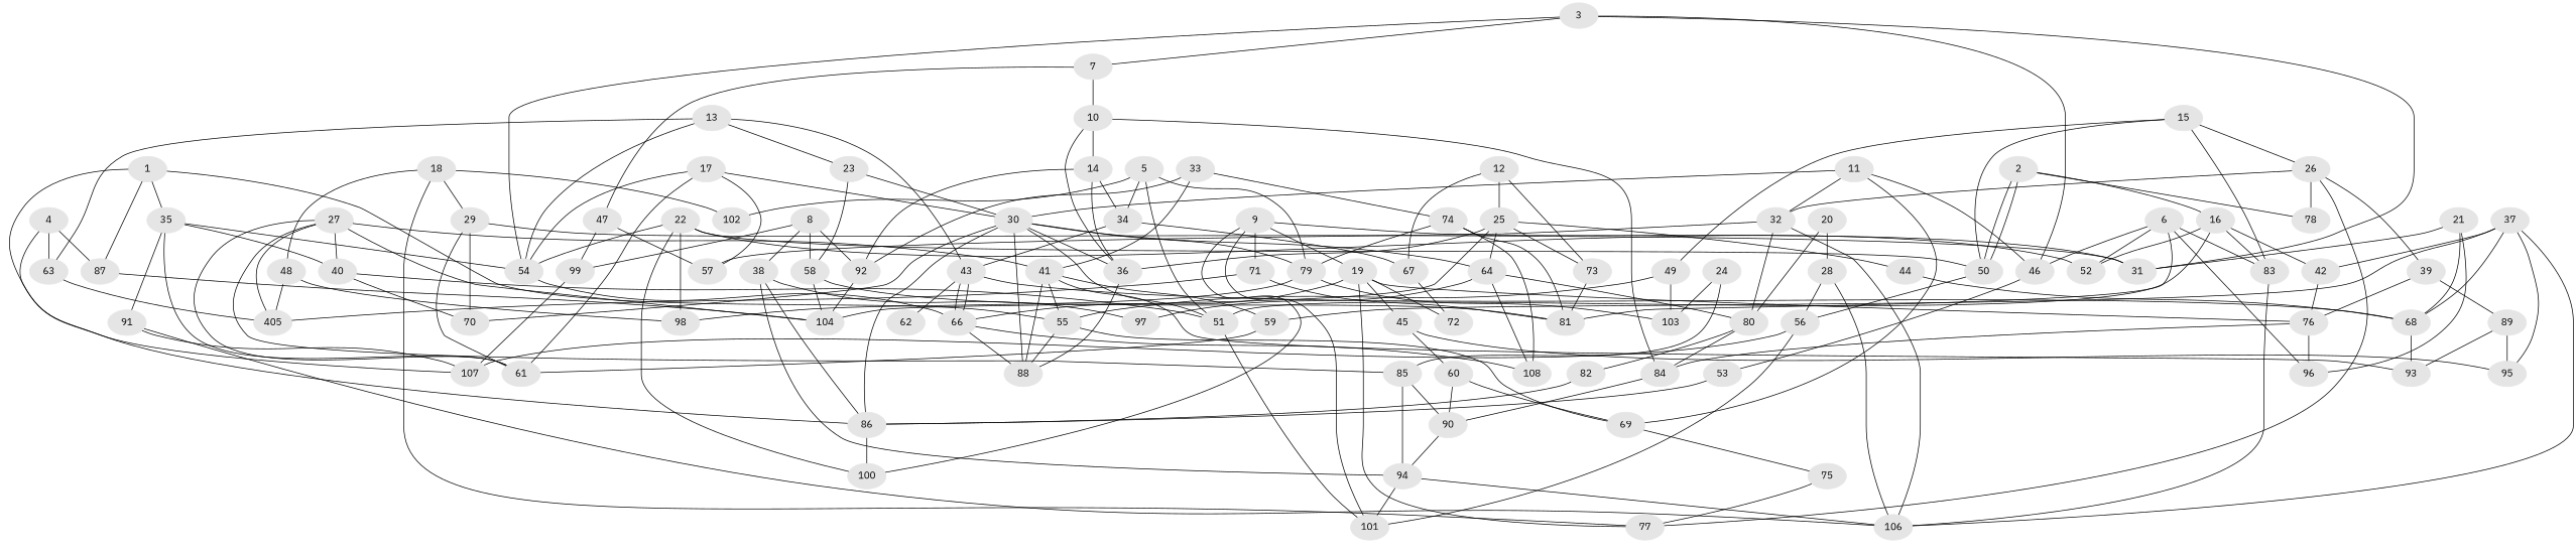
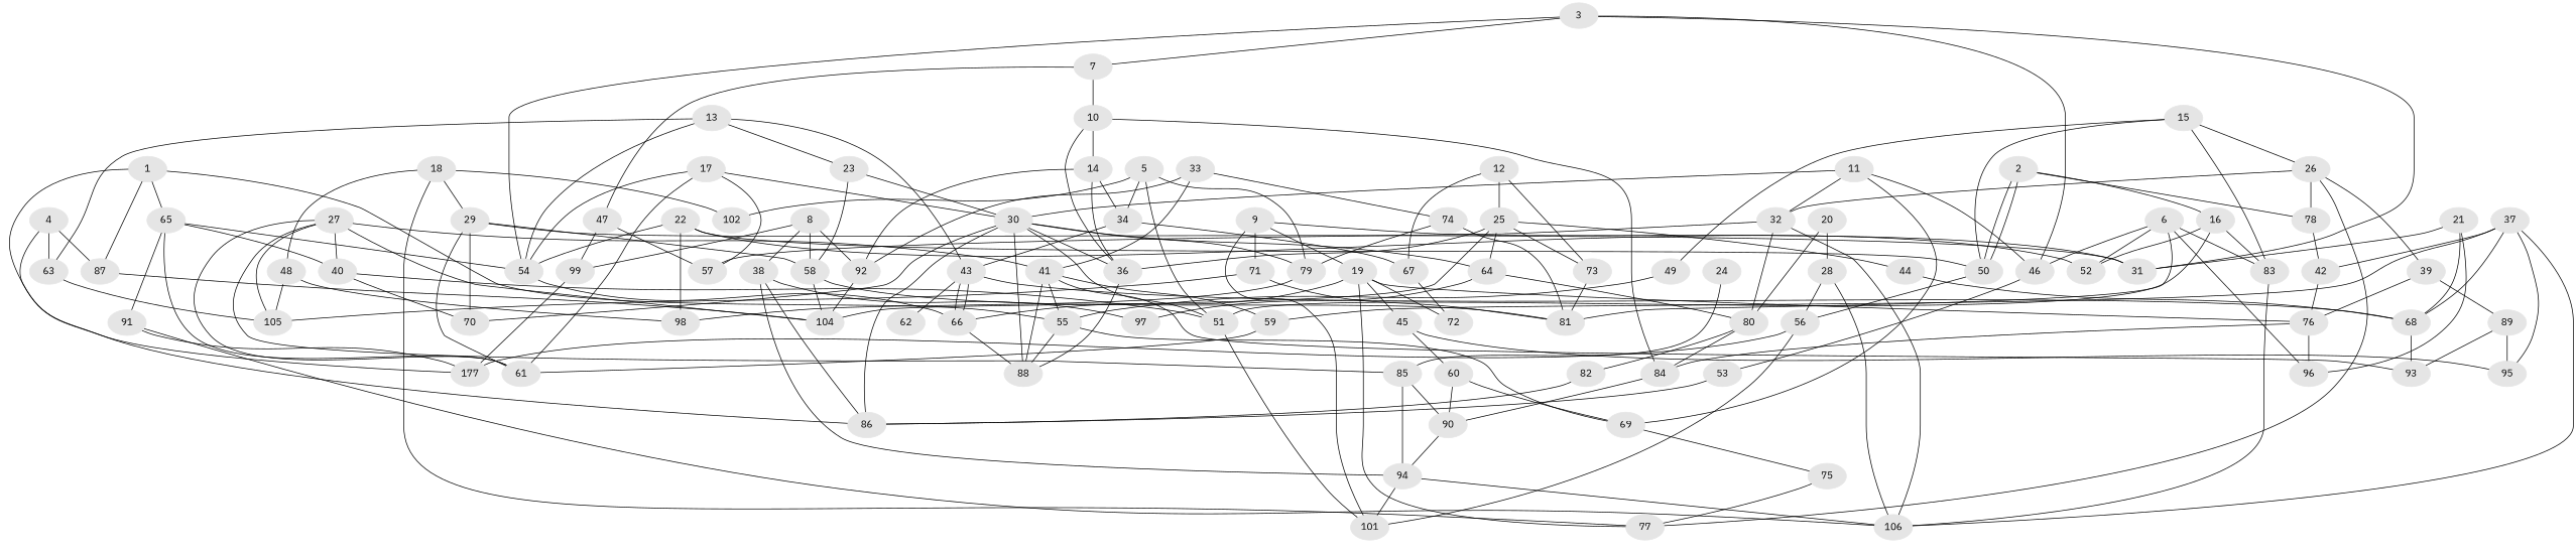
  graph {
    fontname="IBM Plex Sans"
    node [color=gray90 fontname="IBM Plex Sans" style=filled]
    edge [fontname="IBM Plex Sans"]
    1
-   35
+   35 [label=65]
    55
    87
-   107
+   107 [label=177]
    54
    61
    40
    91
    69
    88
    104
    2
    16
    50
    78
    51
    52
    83
    42
    56
    3
    7
    31
    46
    10
    47
    53
    66
    4
    63
    86
-   105 [label=405]
-   100
+   105
    5
    34
    79
    102
    67
    43
    101
    98
-   103
    6
    81
    96
    106
    14
    36
    84
    99
    57
    8
    38
    58
    92
    94
    97
    9
    19
    71
    72
    77
    45
    76
    90
    11
    30
    32
    64
    70
    80
    75
    12
    25
    73
    44
    13
    23
    62
    68
    15
    26
    49
    39
    17
    18
    29
    48
    95
    60
-   108
    20
    28
    82
    21
    93
    22
    24
    85
    89
    27
    41
    59
    33
    74
    37
    1 -- 35
    1 -- 55
    1 -- 87
    1 -- 107
    35 -- 54
    35 -- 61
    35 -- 40
    35 -- 91
    55 -- 69
    55 -- 88
    87 -- 104
    54 -- 66
    40 -- 51
    40 -- 70
    91 -- 107
    91 -- 106
    69 -- 75
    2 -- 16
    2 -- 50
    2 -- 50
    2 -- 78
    16 -- 51
    16 -- 52
    16 -- 83
-   16 -- 42
+   78 -- 42
    50 -- 56
    51 -- 101
    83 -- 106
    42 -- 76
    56 -- 107
    56 -- 101
    3 -- 54
    3 -- 7
    3 -- 31
    3 -- 46
    7 -- 10
    7 -- 47
    46 -- 53
    10 -- 14
    10 -- 36
    10 -- 84
    47 -- 99
    47 -- 57
    53 -- 86
    66 -- 88
-   66 -- 108
    4 -- 87
    4 -- 63
    4 -- 86
    63 -- 105
-   86 -- 100
    5 -- 51
    5 -- 34
    5 -- 79
    5 -- 102
    34 -- 67
    34 -- 43
    79 -- 98
-   79 -- 103
    67 -- 72
    43 -- 66
    43 -- 66
    43 -- 62
    43 -- 68
    6 -- 52
    6 -- 83
    6 -- 46
    6 -- 81
    6 -- 96
    14 -- 34
    14 -- 36
    14 -- 92
    36 -- 88
    84 -- 90
    99 -- 107
    8 -- 99
    8 -- 38
    8 -- 58
    8 -- 92
    38 -- 86
    38 -- 94
    38 -- 97
    58 -- 104
    58 -- 81
    92 -- 104
    94 -- 101
    94 -- 106
    9 -- 31
-   9 -- 100
    9 -- 101
    9 -- 19
    9 -- 71
    19 -- 66
    19 -- 72
    19 -- 77
    19 -- 45
    19 -- 76
    71 -- 105
    71 -- 81
    45 -- 95
    45 -- 60
    76 -- 96
    76 -- 84
    90 -- 94
    11 -- 69
    11 -- 46
    11 -- 30
    11 -- 32
    30 -- 88
    30 -- 51
    30 -- 86
    30 -- 79
    30 -- 36
    30 -- 64
    30 -- 70
    32 -- 106
    32 -- 57
    32 -- 80
    64 -- 97
    64 -- 80
-   64 -- 108
    80 -- 84
    80 -- 82
    75 -- 77
    12 -- 67
    12 -- 25
    12 -- 73
    25 -- 104
    25 -- 36
    25 -- 64
    25 -- 73
    25 -- 44
    73 -- 81
    44 -- 68
    13 -- 54
    13 -- 63
    13 -- 43
    13 -- 23
    23 -- 58
    23 -- 30
    68 -- 93
    15 -- 50
    15 -- 83
    15 -- 26
    15 -- 49
    26 -- 78
    26 -- 77
    26 -- 32
    26 -- 39
    49 -- 55
-   49 -- 103
    39 -- 76
    39 -- 89
    17 -- 54
    17 -- 61
    17 -- 57
    17 -- 30
    18 -- 102
    18 -- 77
    18 -- 29
    18 -- 48
    29 -- 61
    29 -- 31
+   29 -- 58
    29 -- 70
    48 -- 105
    48 -- 98
    60 -- 69
    60 -- 90
    20 -- 80
    20 -- 28
    28 -- 56
    28 -- 106
    82 -- 86
    21 -- 31
    21 -- 96
    21 -- 68
    22 -- 54
    22 -- 50
    22 -- 52
-   22 -- 100
    22 -- 98
-   24 -- 103
    24 -- 85
    85 -- 94
    85 -- 90
    89 -- 95
    89 -- 93
    27 -- 61
    27 -- 40
    27 -- 104
    27 -- 105
    27 -- 85
    27 -- 41
    41 -- 55
    41 -- 88
    41 -- 93
    41 -- 59
    59 -- 61
    33 -- 92
    33 -- 41
    33 -- 74
    74 -- 79
    74 -- 81
-   74 -- 108
    37 -- 42
    37 -- 106
    37 -- 68
    37 -- 95
    37 -- 59
  }
